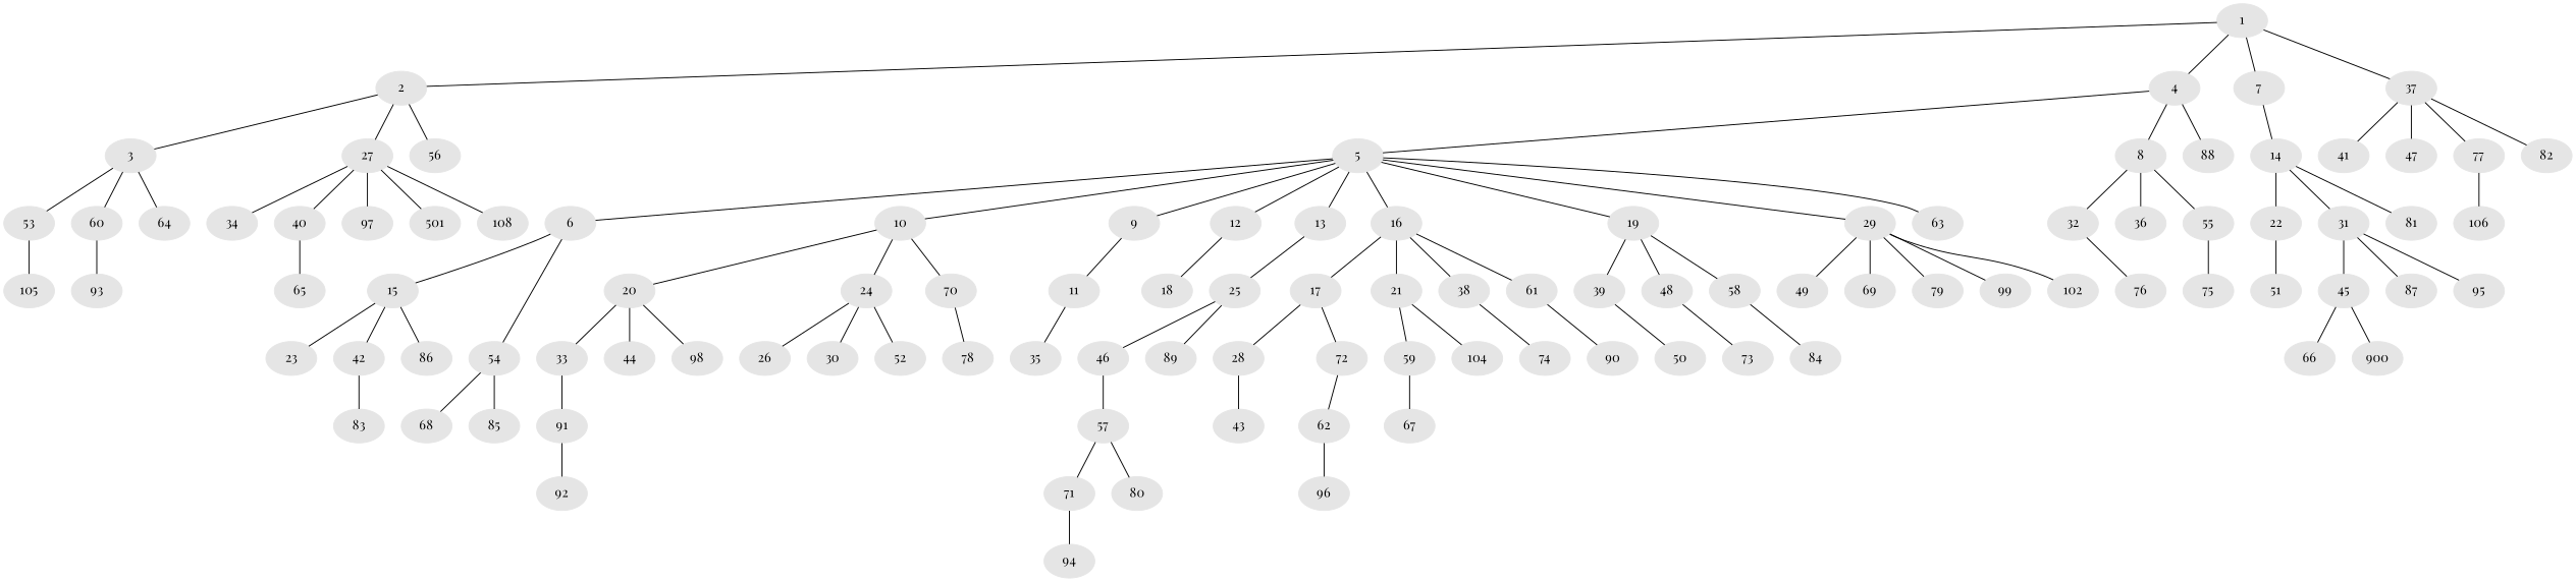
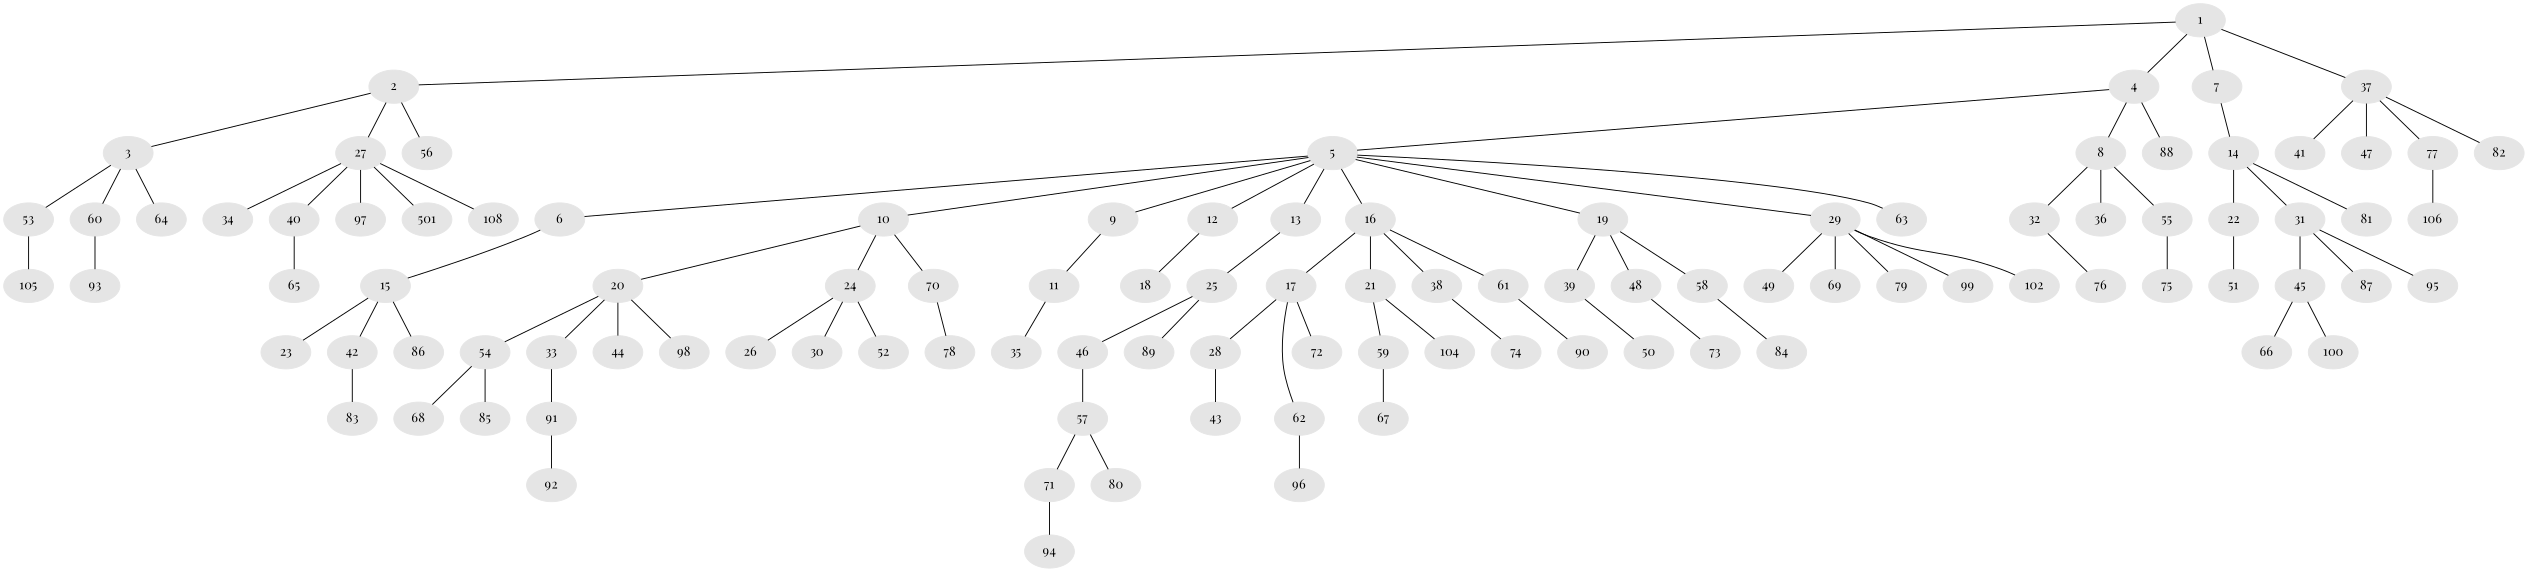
  graph {
    fontname="Playfair Display"
    node [color=gray90 fontname="Playfair Display" style=filled]
    edge [fontname="Playfair Display"]
    1
    2
    4
    7
    37
    3
    27
    56
    5
    8
    88
    14
    41
    47
    77
    82
    53
    60
    64
    34
    40
    97
    n23 [label=501]
    n24 [label=108]
    105
    93
    6
    9
    10
    12
    13
    16
    19
    29
    63
    32
    36
    55
    15
    11
    20
    24
    70
    18
    25
    17
    21
    38
    61
    39
    48
    58
    49
    69
    79
    99
    102
    23
    42
    86
    22
    31
    81
    76
    75
    35
    33
    44
    54
    98
    26
    30
    52
    78
    46
    89
    51
    45
    87
    95
    83
    28
    62
    72
    59
    104
    74
    90
    43
    96
    50
    73
    84
    91
    68
    85
    67
    57
    65
    66
-   100 [label=900]
+   100
    92
    106
    71
    80
    94
    1 -- 2
    1 -- 4
    1 -- 7
    1 -- 37
    2 -- 3
    2 -- 27
    2 -- 56
    4 -- 5
    4 -- 8
    4 -- 88
    7 -- 14
    37 -- 41
    37 -- 47
    37 -- 77
    37 -- 82
    3 -- 53
    3 -- 60
    3 -- 64
    27 -- 34
    27 -- 40
    27 -- 97
    27 -- n23
    27 -- n24
    5 -- 6
    5 -- 9
    5 -- 10
    5 -- 12
    5 -- 13
    5 -- 16
    5 -- 19
    5 -- 29
    5 -- 63
    8 -- 32
    8 -- 36
    8 -- 55
    14 -- 22
    14 -- 31
    14 -- 81
    77 -- 106
    53 -- 105
    60 -- 93
    40 -- 65
    6 -- 15
    9 -- 11
    10 -- 20
    10 -- 24
    10 -- 70
    12 -- 18
    13 -- 25
    16 -- 17
    16 -- 21
    16 -- 38
    16 -- 61
    19 -- 39
    19 -- 48
    19 -- 58
    29 -- 49
    29 -- 69
    29 -- 79
    29 -- 99
    29 -- 102
    32 -- 76
    55 -- 75
    15 -- 23
    15 -- 42
    15 -- 86
    11 -- 35
    20 -- 33
    20 -- 44
-   6 -- 54
+   20 -- 54
    20 -- 98
    24 -- 26
    24 -- 30
    24 -- 52
    70 -- 78
    25 -- 46
    25 -- 89
    17 -- 28
-   72 -- 62
+   17 -- 62
    17 -- 72
    21 -- 59
    21 -- 104
    38 -- 74
    61 -- 90
    39 -- 50
    48 -- 73
    58 -- 84
    42 -- 83
    22 -- 51
    31 -- 45
    31 -- 87
    31 -- 95
    33 -- 91
    54 -- 68
    54 -- 85
    46 -- 57
    45 -- 66
    45 -- 100
    28 -- 43
    62 -- 96
    59 -- 67
    91 -- 92
    57 -- 71
    57 -- 80
    71 -- 94
  }
